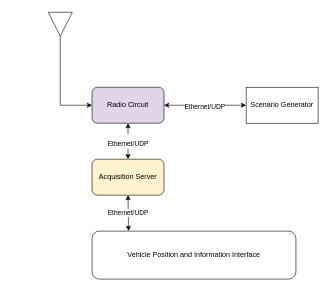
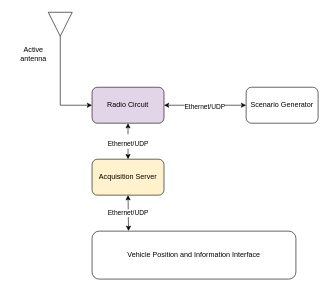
  <mxCell id="0" />
  <mxCell id="1" parent="0" />
  <mxCell id="2" value="Vehicle Position and Information Interface " style="rounded=1;whiteSpace=wrap;html=1;" parent="1" vertex="1"><mxGeometry x="153" y="385" width="340" height="80" as="geometry" /></mxCell>
  <mxCell id="3" value="Acquisition Server" style="rounded=1;whiteSpace=wrap;html=1;fillColor=#fff2cc;" parent="1" vertex="1"><mxGeometry x="153" y="265" width="120" height="60" as="geometry" /></mxCell>
  <mxCell id="4" value="&lt;font style=&quot;font-size: 11px;&quot;&gt;Ethernet/UDP&lt;/font&gt;" style="edgeStyle=orthogonalEdgeStyle;rounded=0;orthogonalLoop=1;jettySize=auto;html=1;entryX=1;entryY=0.5;entryDx=0;entryDy=0;fontSize=15;startArrow=classic;startFill=1;" edge="1" parent="1" source="5" target="8"><mxGeometry relative="1" as="geometry" /></mxCell>
- <mxCell id="5" value="Scenario Generator" style="whiteSpace=wrap;html=1;rounded=0;" parent="1" vertex="1"><mxGeometry x="410" y="145" width="120" height="60" as="geometry" /></mxCell>
+ <mxCell id="5" value="Scenario Generator" style="rounded=1;whiteSpace=wrap;html=1;" parent="1" vertex="1"><mxGeometry x="410" y="145" width="120" height="60" as="geometry" /></mxCell>
  <mxCell id="6" value="Ethernet/UDP" style="endArrow=classic;html=1;rounded=0;entryX=0.5;entryY=1;entryDx=0;entryDy=0;exitX=0.179;exitY=-0.005;exitDx=0;exitDy=0;exitPerimeter=0;startArrow=classic;startFill=1;" parent="1" source="2" target="3" edge="1"><mxGeometry width="50" height="50" relative="1" as="geometry"><mxPoint x="300" y="425" as="sourcePoint" /><mxPoint x="350" y="375" as="targetPoint" /></mxGeometry></mxCell>
  <mxCell id="7" value="&lt;font style=&quot;font-size: 11px;&quot;&gt;Ethernet/UDP&lt;/font&gt;" style="edgeStyle=orthogonalEdgeStyle;rounded=0;orthogonalLoop=1;jettySize=auto;html=1;entryX=0.5;entryY=0;entryDx=0;entryDy=0;fontSize=20;startArrow=classic;startFill=1;" parent="1" source="8" target="3" edge="1"><mxGeometry relative="1" as="geometry" /></mxCell>
  <mxCell id="8" value="Radio Circuit" style="rounded=1;whiteSpace=wrap;html=1;fillColor=#e1d5e7;" parent="1" vertex="1"><mxGeometry x="153" y="145" width="120" height="60" as="geometry" /></mxCell>
  <mxCell id="9" style="edgeStyle=orthogonalEdgeStyle;rounded=0;orthogonalLoop=1;jettySize=auto;html=1;exitX=1;exitY=0.5;exitDx=0;exitDy=0;entryX=0;entryY=0.5;entryDx=0;entryDy=0;startArrow=none;startFill=0;" edge="1" parent="1" source="10" target="8"><mxGeometry relative="1" as="geometry"><mxPoint x="103" y="160" as="targetPoint" /><Array as="points"><mxPoint x="100" y="60" /><mxPoint x="100" y="175" /></Array></mxGeometry></mxCell>
  <mxCell id="10" value="" style="triangle;whiteSpace=wrap;html=1;rotation=90;" vertex="1" parent="1"><mxGeometry x="80" y="20" width="40" height="40" as="geometry" /></mxCell>
+ <mxCell id="11" value="Active &lt;br&gt;antenna" style="text;html=1;align=center;verticalAlign=middle;resizable=0;points=[];autosize=1;strokeColor=none;fillColor=none;" vertex="1" parent="1"><mxGeometry x="20" y="70" width="70" height="40" as="geometry" /></mxCell>
